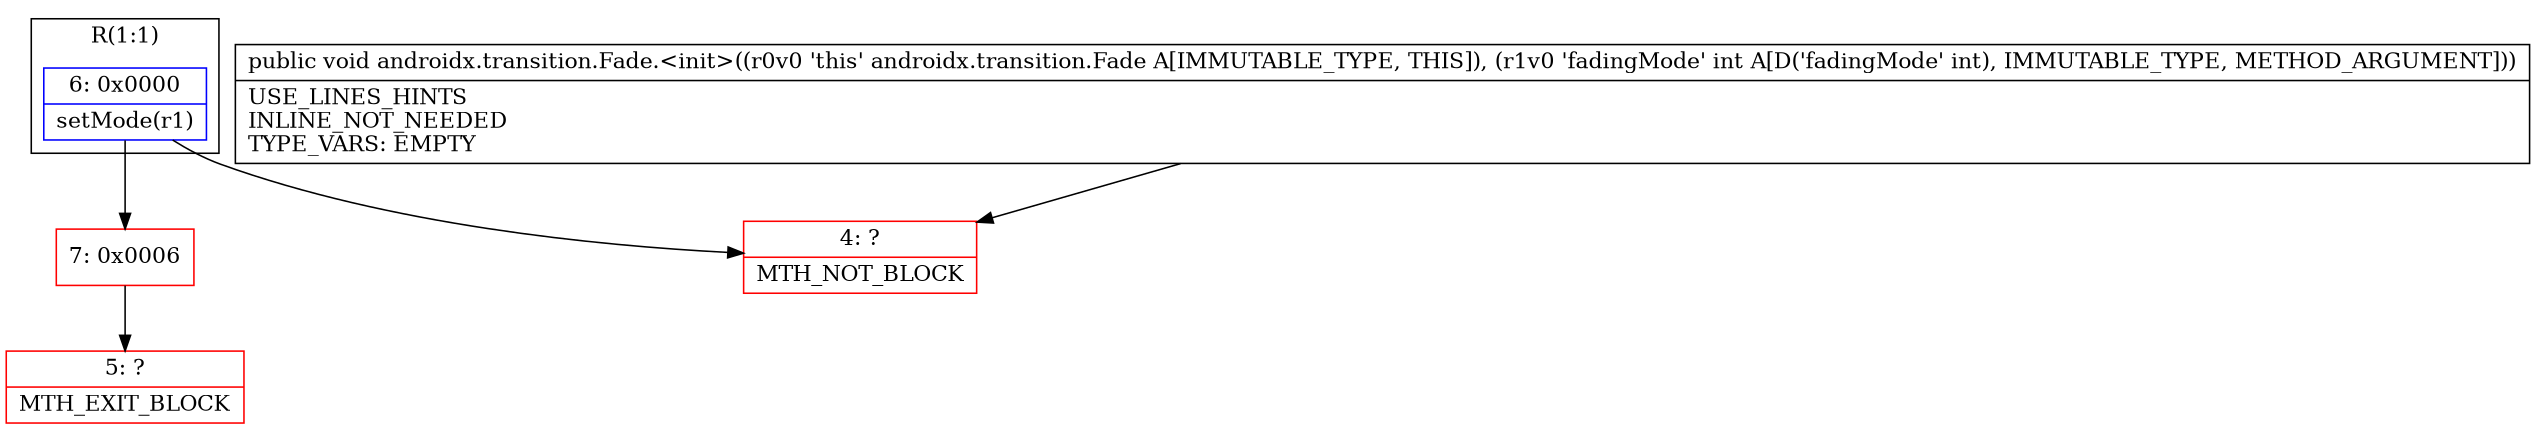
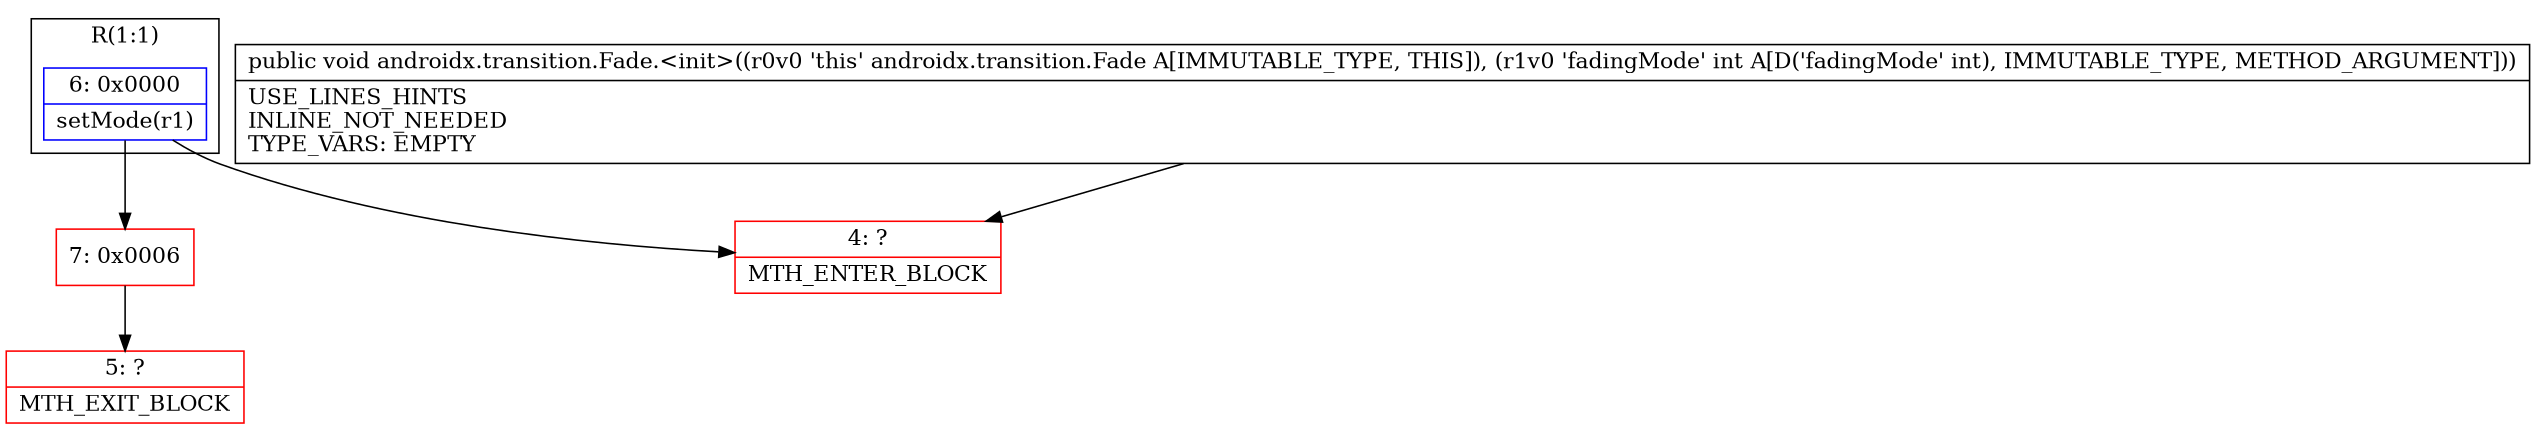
  digraph {
    node [color=red shape=record]
    n1 [color=blue label="{6\:\ 0x0000|setMode(r1)\l}"]
    n2 [label="{7\:\ 0x0006}"]
-   n3 [label="{4\:\ ?|MTH_NOT_BLOCK\l}"]
+   n3 [label="{4\:\ ?|MTH_ENTER_BLOCK\l}"]
    n4 [label="{5\:\ ?|MTH_EXIT_BLOCK\l}"]
    n5 [label="{public void androidx.transition.Fade.\<init\>((r0v0 'this' androidx.transition.Fade A[IMMUTABLE_TYPE, THIS]), (r1v0 'fadingMode' int A[D('fadingMode' int), IMMUTABLE_TYPE, METHOD_ARGUMENT]))  | USE_LINES_HINTS\lINLINE_NOT_NEEDED\lTYPE_VARS: EMPTY\l}" color=""]
    subgraph cluster_1 {
      label="R(1:1)"
      n1
    }
    n1 -> n2
    n1 -> n3
    n2 -> n4
    n5 -> n3
  }
